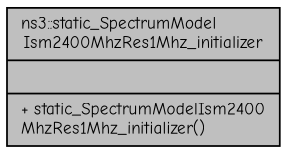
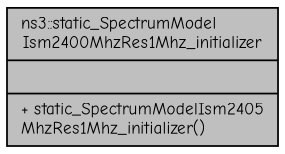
  digraph {
    fontname="Comic Neue"
-   n1 [color=black fillcolor=grey75 fontcolor=black fontname="Comic Neue" fontsize=10 height=0.2 label="{ns3::static_SpectrumModel\lIsm2400MhzRes1Mhz_initializer\n||+ static_SpectrumModelIsm2400\lMhzRes1Mhz_initializer()\l}" shape=record style=filled width=0.4]
+   n1 [color=black fillcolor=grey75 fontcolor=black fontname="Comic Neue" fontsize=10 height=0.2 label="{ns3::static_SpectrumModel\lIsm2400MhzRes1Mhz_initializer\n||+ static_SpectrumModelIsm2405\lMhzRes1Mhz_initializer()\l}" shape=record style=filled width=0.4]
  }
